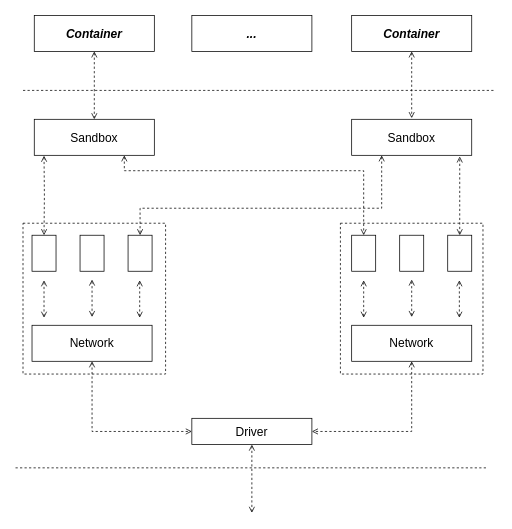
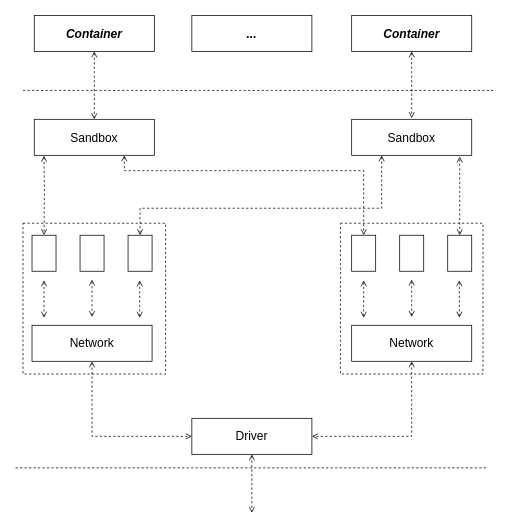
  <mxCell id="0" />
  <mxCell id="1" parent="0" />
  <mxCell id="2" value="" style="rounded=0;whiteSpace=wrap;html=1;fontSize=12;dashed=1;" vertex="1" parent="1"><mxGeometry x="453" y="297" width="190" height="201" as="geometry" /></mxCell>
  <mxCell id="3" value="" style="rounded=0;whiteSpace=wrap;html=1;fontSize=12;dashed=1;" vertex="1" parent="1"><mxGeometry x="30" y="297" width="190" height="201" as="geometry" /></mxCell>
- <mxCell id="4" value="Driver" style="rounded=0;whiteSpace=wrap;html=1;fontSize=16;" vertex="1" parent="1"><mxGeometry x="255" y="557" width="160" height="35" as="geometry" /></mxCell>
+ <mxCell id="4" value="Driver" style="rounded=0;whiteSpace=wrap;html=1;fontSize=16;" vertex="1" parent="1"><mxGeometry x="255" y="557" width="160" height="48" as="geometry" /></mxCell>
  <mxCell id="5" style="edgeStyle=orthogonalEdgeStyle;rounded=0;orthogonalLoop=1;jettySize=auto;html=1;exitX=0.5;exitY=1;exitDx=0;exitDy=0;dashed=1;startArrow=open;startFill=0;endArrow=open;endFill=0;fontSize=12;entryX=0;entryY=0.5;entryDx=0;entryDy=0;" edge="1" parent="1" source="6" target="4"><mxGeometry relative="1" as="geometry" /></mxCell>
  <mxCell id="6" value="Network" style="rounded=0;whiteSpace=wrap;html=1;fontSize=16;" vertex="1" parent="1"><mxGeometry x="42" y="433" width="160" height="48" as="geometry" /></mxCell>
  <mxCell id="7" style="edgeStyle=orthogonalEdgeStyle;rounded=0;orthogonalLoop=1;jettySize=auto;html=1;exitX=0.5;exitY=1;exitDx=0;exitDy=0;dashed=1;startArrow=open;startFill=0;endArrow=open;endFill=0;fontSize=12;entryX=1;entryY=0.5;entryDx=0;entryDy=0;" edge="1" parent="1" source="8" target="4"><mxGeometry relative="1" as="geometry"><mxPoint x="548" y="553" as="targetPoint" /></mxGeometry></mxCell>
  <mxCell id="8" value="Network" style="rounded=0;whiteSpace=wrap;html=1;fontSize=16;" vertex="1" parent="1"><mxGeometry x="468" y="433" width="160" height="48" as="geometry" /></mxCell>
  <mxCell id="9" value="" style="rounded=0;whiteSpace=wrap;html=1;fontSize=16;" vertex="1" parent="1"><mxGeometry x="42" y="313" width="32" height="48" as="geometry" /></mxCell>
  <mxCell id="10" value="" style="rounded=0;whiteSpace=wrap;html=1;fontSize=16;" vertex="1" parent="1"><mxGeometry x="170" y="313" width="32" height="48" as="geometry" /></mxCell>
  <mxCell id="11" value="" style="rounded=0;whiteSpace=wrap;html=1;fontSize=16;" vertex="1" parent="1"><mxGeometry x="106" y="313" width="32" height="48" as="geometry" /></mxCell>
  <mxCell id="12" value="" style="endArrow=open;startArrow=open;html=1;dashed=1;fontSize=12;startFill=0;endFill=0;" edge="1" parent="1"><mxGeometry width="50" height="50" relative="1" as="geometry"><mxPoint x="58" y="423" as="sourcePoint" /><mxPoint x="58" y="373" as="targetPoint" /></mxGeometry></mxCell>
  <mxCell id="13" value="" style="endArrow=open;startArrow=open;html=1;dashed=1;fontSize=12;startFill=0;endFill=0;" edge="1" parent="1"><mxGeometry width="50" height="50" relative="1" as="geometry"><mxPoint x="122" y="422" as="sourcePoint" /><mxPoint x="122" y="372" as="targetPoint" /></mxGeometry></mxCell>
  <mxCell id="14" value="" style="endArrow=open;startArrow=open;html=1;dashed=1;fontSize=12;startFill=0;endFill=0;" edge="1" parent="1"><mxGeometry width="50" height="50" relative="1" as="geometry"><mxPoint x="185.5" y="423" as="sourcePoint" /><mxPoint x="185.5" y="373" as="targetPoint" /></mxGeometry></mxCell>
  <mxCell id="15" style="edgeStyle=orthogonalEdgeStyle;rounded=0;orthogonalLoop=1;jettySize=auto;html=1;exitX=0.25;exitY=1;exitDx=0;exitDy=0;entryX=0.5;entryY=0;entryDx=0;entryDy=0;dashed=1;startArrow=open;startFill=0;endArrow=open;endFill=0;fontSize=12;" edge="1" parent="1" source="16" target="10"><mxGeometry relative="1" as="geometry"><Array as="points"><mxPoint x="508" y="277" /><mxPoint x="186" y="277" /></Array></mxGeometry></mxCell>
  <mxCell id="16" value="Sandbox" style="rounded=0;whiteSpace=wrap;html=1;fontSize=16;" vertex="1" parent="1"><mxGeometry x="468" y="158.5" width="160" height="48" as="geometry" /></mxCell>
  <mxCell id="17" value="" style="rounded=0;whiteSpace=wrap;html=1;fontSize=16;" vertex="1" parent="1"><mxGeometry x="468" y="313" width="32" height="48" as="geometry" /></mxCell>
  <mxCell id="18" style="edgeStyle=orthogonalEdgeStyle;rounded=0;orthogonalLoop=1;jettySize=auto;html=1;exitX=0.5;exitY=0;exitDx=0;exitDy=0;entryX=0.9;entryY=1.031;entryDx=0;entryDy=0;entryPerimeter=0;dashed=1;startArrow=open;startFill=0;endArrow=open;endFill=0;fontSize=12;" edge="1" parent="1" source="19" target="16"><mxGeometry relative="1" as="geometry" /></mxCell>
  <mxCell id="19" value="" style="rounded=0;whiteSpace=wrap;html=1;fontSize=16;" vertex="1" parent="1"><mxGeometry x="596" y="313" width="32" height="48" as="geometry" /></mxCell>
  <mxCell id="20" value="" style="rounded=0;whiteSpace=wrap;html=1;fontSize=16;" vertex="1" parent="1"><mxGeometry x="532" y="313" width="32" height="48" as="geometry" /></mxCell>
  <mxCell id="21" value="" style="endArrow=open;startArrow=open;html=1;dashed=1;fontSize=12;startFill=0;endFill=0;" edge="1" parent="1"><mxGeometry width="50" height="50" relative="1" as="geometry"><mxPoint x="484" y="423" as="sourcePoint" /><mxPoint x="484" y="373" as="targetPoint" /></mxGeometry></mxCell>
  <mxCell id="22" value="" style="endArrow=open;startArrow=open;html=1;dashed=1;fontSize=12;startFill=0;endFill=0;" edge="1" parent="1"><mxGeometry width="50" height="50" relative="1" as="geometry"><mxPoint x="548" y="422" as="sourcePoint" /><mxPoint x="548" y="372" as="targetPoint" /></mxGeometry></mxCell>
  <mxCell id="23" value="" style="endArrow=open;startArrow=open;html=1;dashed=1;fontSize=12;startFill=0;endFill=0;" edge="1" parent="1"><mxGeometry width="50" height="50" relative="1" as="geometry"><mxPoint x="611.5" y="423" as="sourcePoint" /><mxPoint x="611.5" y="373" as="targetPoint" /></mxGeometry></mxCell>
  <mxCell id="24" value="" style="endArrow=none;dashed=1;html=1;fontSize=12;" edge="1" parent="1"><mxGeometry width="50" height="50" relative="1" as="geometry"><mxPoint x="20" y="623" as="sourcePoint" /><mxPoint x="650" y="623" as="targetPoint" /></mxGeometry></mxCell>
  <mxCell id="25" style="rounded=0;orthogonalLoop=1;jettySize=auto;html=1;dashed=1;startArrow=open;startFill=0;endArrow=open;endFill=0;fontSize=12;exitX=0.5;exitY=1;exitDx=0;exitDy=0;" edge="1" parent="1" source="4"><mxGeometry relative="1" as="geometry"><mxPoint x="360" y="653" as="sourcePoint" /><mxPoint x="335" y="683" as="targetPoint" /></mxGeometry></mxCell>
  <mxCell id="26" value="" style="endArrow=none;dashed=1;html=1;fontSize=12;" edge="1" parent="1"><mxGeometry width="50" height="50" relative="1" as="geometry"><mxPoint x="30" y="120" as="sourcePoint" /><mxPoint x="660" y="120" as="targetPoint" /></mxGeometry></mxCell>
  <mxCell id="27" style="edgeStyle=orthogonalEdgeStyle;rounded=0;orthogonalLoop=1;jettySize=auto;html=1;entryX=0.5;entryY=0;entryDx=0;entryDy=0;dashed=1;startArrow=open;startFill=0;endArrow=open;endFill=0;fontSize=12;" edge="1" parent="1" target="9"><mxGeometry relative="1" as="geometry"><mxPoint x="58" y="207" as="sourcePoint" /></mxGeometry></mxCell>
  <mxCell id="28" value="Container" style="rounded=0;whiteSpace=wrap;html=1;fontSize=16;fontStyle=3" vertex="1" parent="1"><mxGeometry x="45" y="20" width="160" height="48" as="geometry" /></mxCell>
  <mxCell id="29" style="edgeStyle=none;rounded=0;orthogonalLoop=1;jettySize=auto;html=1;exitX=0.5;exitY=1;exitDx=0;exitDy=0;dashed=1;startArrow=open;startFill=0;endArrow=open;endFill=0;fontSize=12;" edge="1" parent="1" source="30"><mxGeometry relative="1" as="geometry"><mxPoint x="548" y="157" as="targetPoint" /></mxGeometry></mxCell>
  <mxCell id="30" value="Container" style="rounded=0;whiteSpace=wrap;html=1;fontSize=16;fontStyle=3" vertex="1" parent="1"><mxGeometry x="468" y="20" width="160" height="48" as="geometry" /></mxCell>
  <mxCell id="31" value="..." style="rounded=0;whiteSpace=wrap;html=1;fontSize=16;fontStyle=3" vertex="1" parent="1"><mxGeometry x="255" y="20" width="160" height="48" as="geometry" /></mxCell>
  <mxCell id="32" style="edgeStyle=orthogonalEdgeStyle;rounded=0;orthogonalLoop=1;jettySize=auto;html=1;exitX=0.75;exitY=1;exitDx=0;exitDy=0;entryX=0.5;entryY=0;entryDx=0;entryDy=0;dashed=1;startArrow=open;startFill=0;endArrow=open;endFill=0;fontSize=12;" edge="1" parent="1" source="33" target="17"><mxGeometry relative="1" as="geometry"><Array as="points"><mxPoint x="165" y="227" /><mxPoint x="484" y="227" /></Array></mxGeometry></mxCell>
  <mxCell id="33" value="Sandbox" style="rounded=0;whiteSpace=wrap;html=1;fontSize=16;" vertex="1" parent="1"><mxGeometry x="45" y="158.5" width="160" height="48" as="geometry" /></mxCell>
  <mxCell id="34" style="rounded=0;orthogonalLoop=1;jettySize=auto;html=1;exitX=0.5;exitY=1;exitDx=0;exitDy=0;entryX=0.5;entryY=0;entryDx=0;entryDy=0;dashed=1;startArrow=open;startFill=0;endArrow=open;endFill=0;fontSize=12;" edge="1" parent="1" source="28" target="33"><mxGeometry relative="1" as="geometry"><mxPoint x="122" y="68" as="sourcePoint" /><mxPoint x="122" y="313" as="targetPoint" /></mxGeometry></mxCell>
